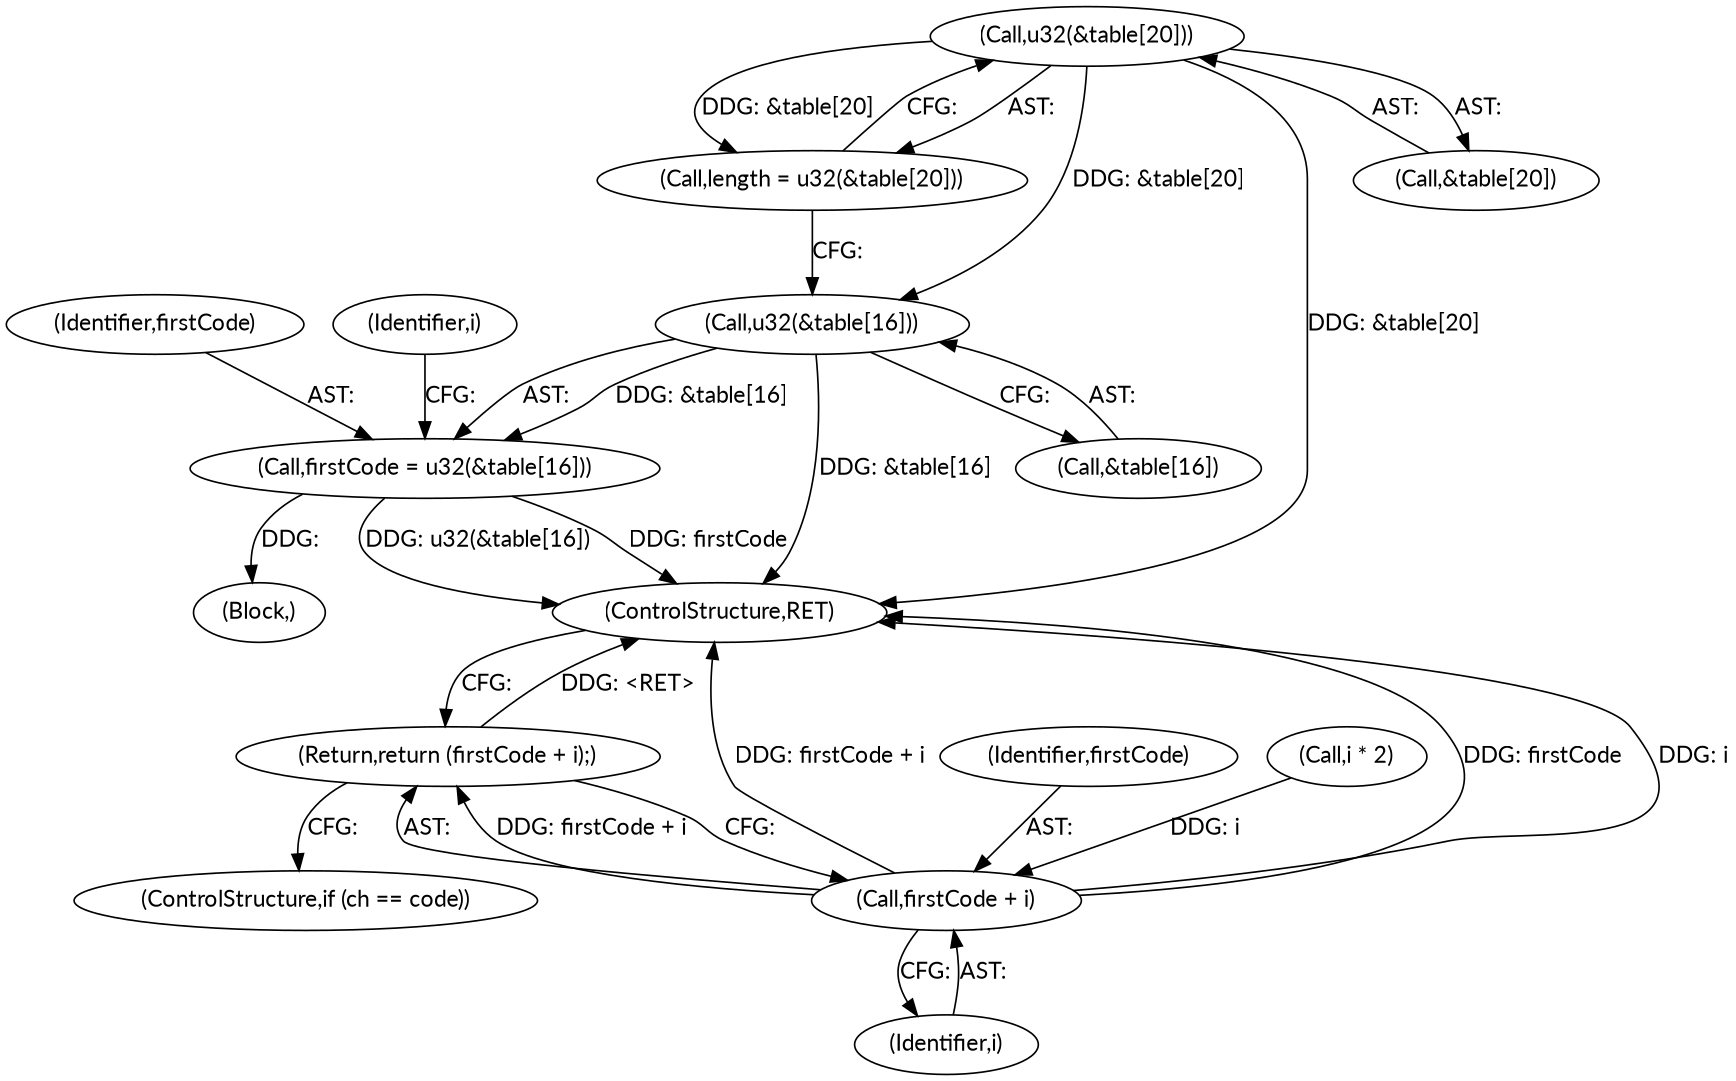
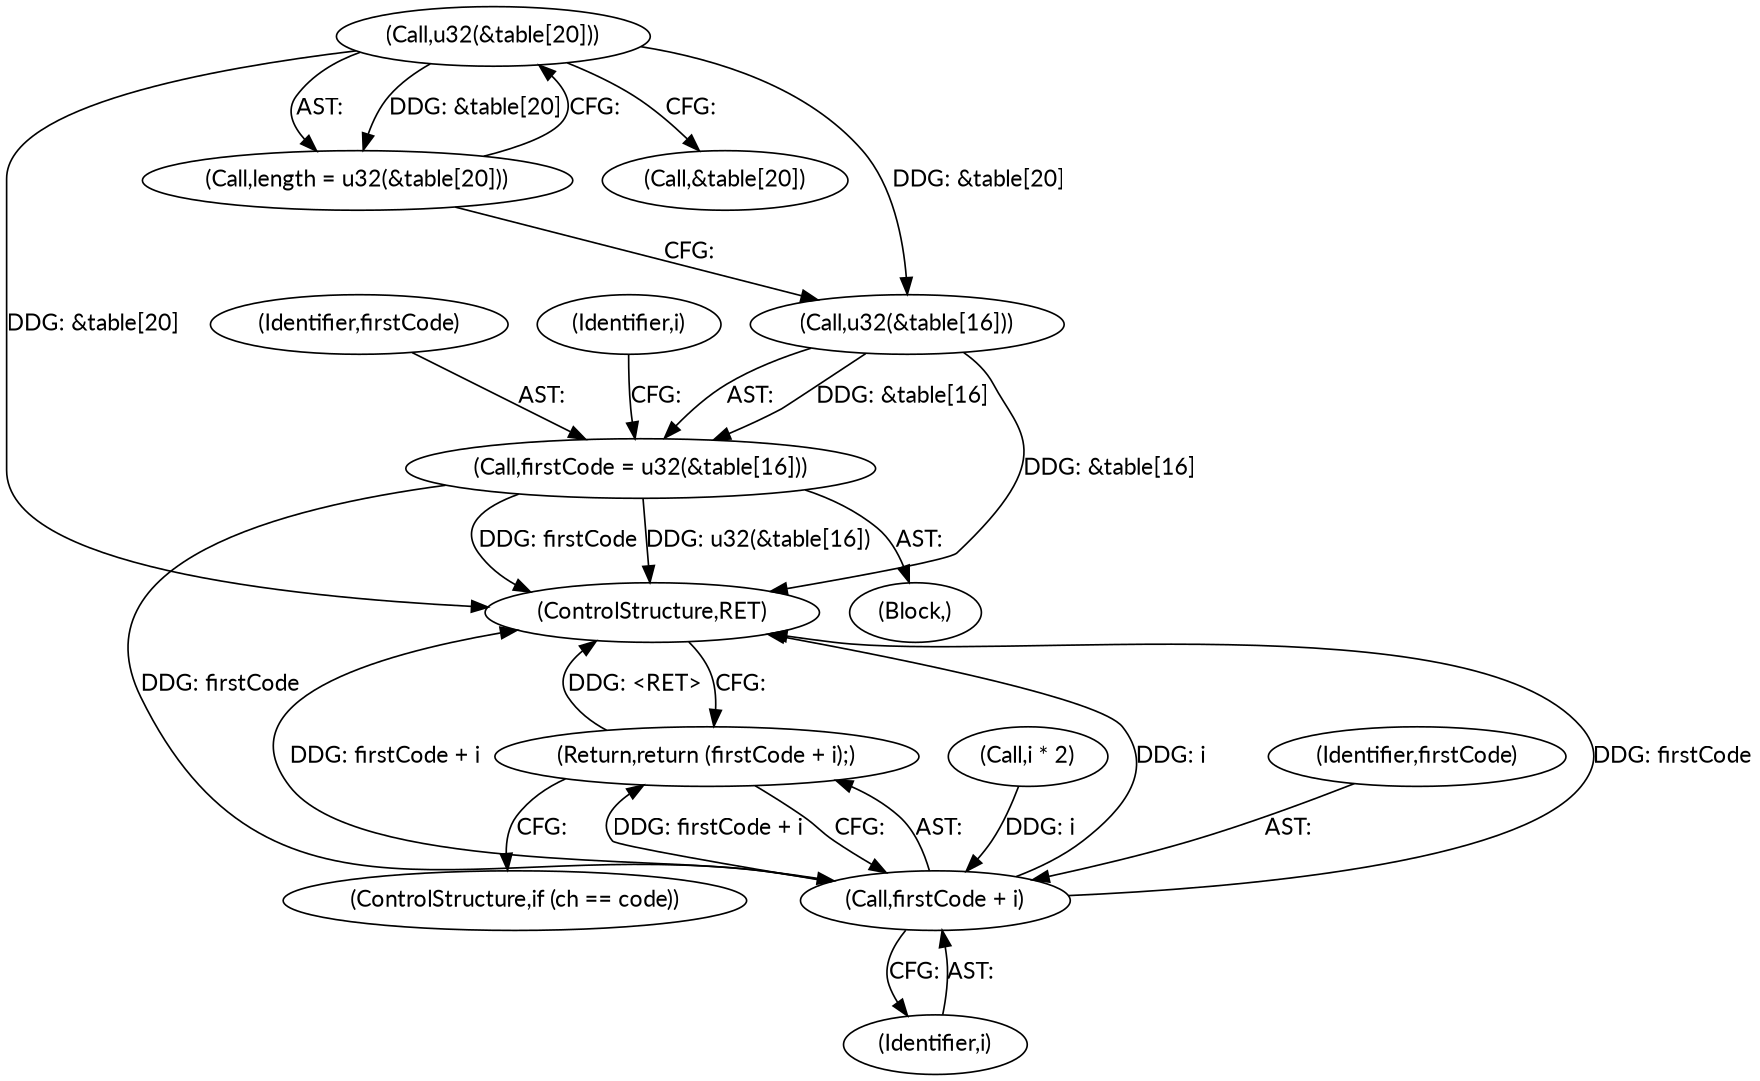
  digraph {
    fontname=Lato
    node [fontname=Lato]
    edge [fontname=Lato]
    n1 [label="(Call,u32(&table[16]))"]
    n2 [label="(Call,firstCode = u32(&table[16]))"]
    n3 [label="(ControlStructure,RET)"]
-   n4 [label="(Call,&table[16])"]
    n5 [label="(Call,firstCode + i)"]
    n6 [label="(Block,)"]
    n7 [label="(Return,return (firstCode + i);)"]
    n8 [label="(Call,u32(&table[20]))"]
    n9 [label="(Call,&table[20])"]
    n10 [label="(Call,length = u32(&table[20]))"]
    n11 [label="(Identifier,i)"]
    n12 [label="(ControlStructure,if (ch == code))"]
    n13 [label="(Identifier,firstCode)"]
    n14 [label="(Identifier,i)"]
    n15 [label="(Identifier,firstCode)"]
    n16 [label="(Call,i * 2)"]
    n1 -> n2 [label="AST: "]
    n1 -> n2 [label="DDG: &table[16]"]
    n1 -> n3 [label="DDG: &table[16]"]
-   n1 -> n4 [label="CFG: "]
    n2 -> n3 [label="DDG: u32(&table[16])"]
    n2 -> n3 [label="DDG: firstCode"]
-   n2 -> n6 [label="DDG: "]
+   n2 -> n5 [label="DDG: firstCode"]
+   n2 -> n6 [label="AST: "]
    n3 -> n7 [label="CFG: "]
-   n4 -> n1 [label="AST: "]
    n5 -> n3 [label="DDG: firstCode"]
    n5 -> n3 [label="DDG: firstCode + i"]
    n5 -> n3 [label="DDG: i"]
    n5 -> n7 [label="AST: "]
    n5 -> n7 [label="DDG: firstCode + i"]
    n5 -> n11 [label="CFG: "]
    n7 -> n3 [label="DDG: <RET>"]
    n7 -> n5 [label="CFG: "]
    n7 -> n12 [label="CFG: "]
    n8 -> n1 [label="DDG: &table[20]"]
    n8 -> n3 [label="DDG: &table[20]"]
-   n8 -> n9 [label="AST: "]
+   n8 -> n9 [label="CFG: "]
    n8 -> n10 [label="AST: "]
    n8 -> n10 [label="DDG: &table[20]"]
-   n9 -> n8 [label="AST: "]
    n10 -> n1 [label="CFG: "]
    n10 -> n8 [label="CFG: "]
    n11 -> n5 [label="AST: "]
    n13 -> n2 [label="AST: "]
    n14 -> n2 [label="CFG: "]
    n15 -> n5 [label="AST: "]
    n16 -> n5 [label="DDG: i"]
  }
